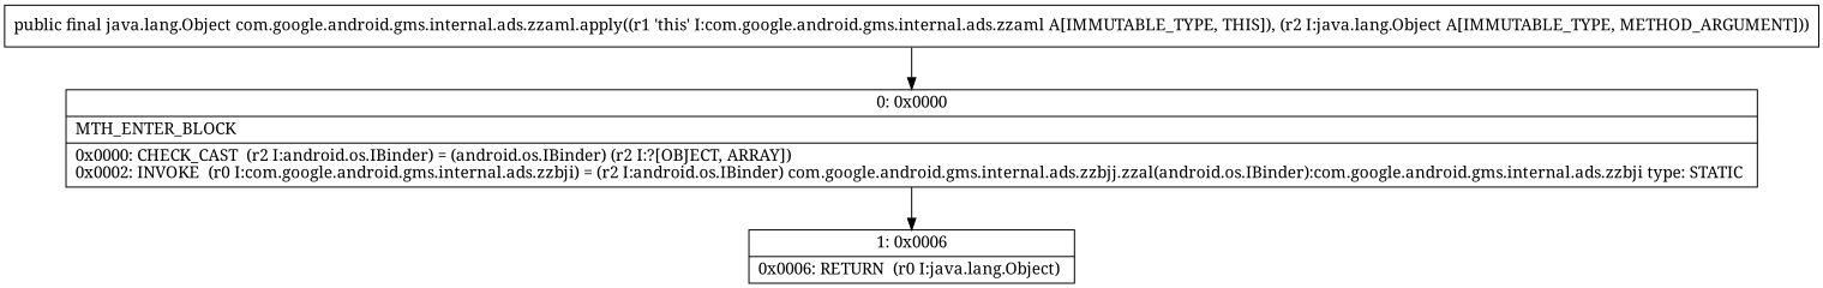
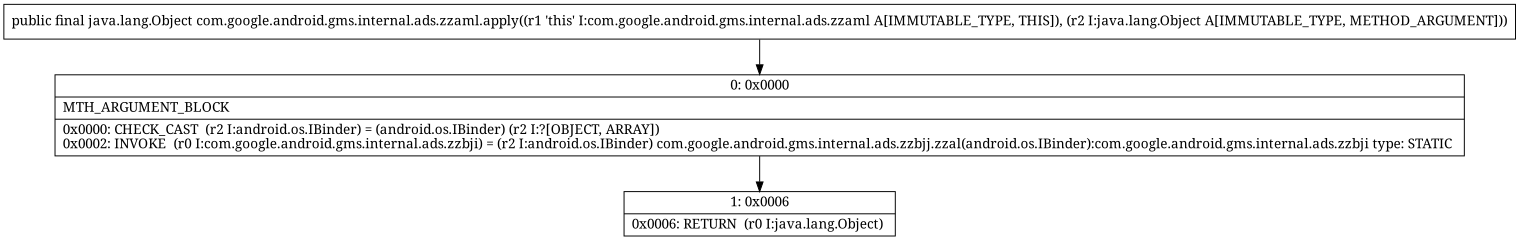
  digraph {
    fontname="Noto Serif"
    node [shape=record fontname="Noto Serif"]
    edge [fontname="Noto Serif"]
-   n1 [label="{0\:\ 0x0000|MTH_ENTER_BLOCK\l|0x0000: CHECK_CAST  (r2 I:android.os.IBinder) = (android.os.IBinder) (r2 I:?[OBJECT, ARRAY]) \l0x0002: INVOKE  (r0 I:com.google.android.gms.internal.ads.zzbji) = (r2 I:android.os.IBinder) com.google.android.gms.internal.ads.zzbjj.zzal(android.os.IBinder):com.google.android.gms.internal.ads.zzbji type: STATIC \l}"]
+   n1 [label="{0\:\ 0x0000|MTH_ARGUMENT_BLOCK\l|0x0000: CHECK_CAST  (r2 I:android.os.IBinder) = (android.os.IBinder) (r2 I:?[OBJECT, ARRAY]) \l0x0002: INVOKE  (r0 I:com.google.android.gms.internal.ads.zzbji) = (r2 I:android.os.IBinder) com.google.android.gms.internal.ads.zzbjj.zzal(android.os.IBinder):com.google.android.gms.internal.ads.zzbji type: STATIC \l}"]
    n2 [label="{1\:\ 0x0006|0x0006: RETURN  (r0 I:java.lang.Object) \l}"]
    n3 [label="{public final java.lang.Object com.google.android.gms.internal.ads.zzaml.apply((r1 'this' I:com.google.android.gms.internal.ads.zzaml A[IMMUTABLE_TYPE, THIS]), (r2 I:java.lang.Object A[IMMUTABLE_TYPE, METHOD_ARGUMENT])) }"]
    n1 -> n2
    n3 -> n1
  }
